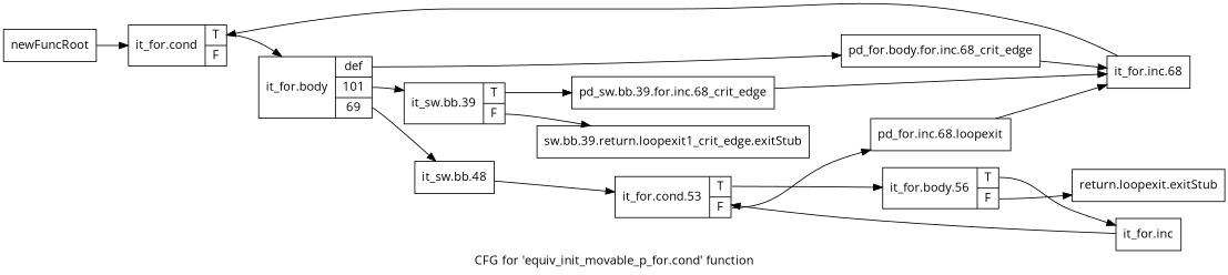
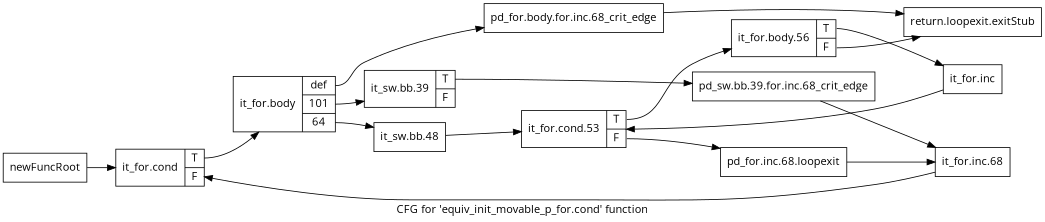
  digraph {
    fontname="Open Sans"
    label="CFG for 'equiv_init_movable_p_for.cond' function"
    rankdir=LR
    node [fontname="Open Sans" shape=record]
    edge [fontname="Open Sans"]
    n1 [label="{newFuncRoot}"]
    n2 [label="{it_for.cond|{<s0>T|<s1>F}}"]
-   n3 [label="{it_for.body|{<s0>def|<s1>101|<s2>69}}"]
+   n3 [label="{it_for.body|{<s0>def|<s1>101|<s2>64}}"]
    n4 [label="{pd_for.body.for.inc.68_crit_edge}"]
    n5 [label="{it_sw.bb.39|{<s0>T|<s1>F}}"]
    n6 [label="{it_sw.bb.48}"]
    n7 [label="{return.loopexit.exitStub}"]
-   n8 [label="{sw.bb.39.return.loopexit1_crit_edge.exitStub}"]
    n9 [label="{it_for.inc.68}"]
    n10 [label="{pd_sw.bb.39.for.inc.68_crit_edge}"]
    n11 [label="{it_for.cond.53|{<s0>T|<s1>F}}"]
    n12 [label="{it_for.body.56|{<s0>T|<s1>F}}"]
    n13 [label="{pd_for.inc.68.loopexit}"]
    n14 [label="{it_for.inc}"]
    n1 -> n2
    n2 -> n3 [tailport=s0]
    n3 -> n4 [tailport=s0]
    n3 -> n5 [tailport=s1]
    n3 -> n6 [tailport=s2]
-   n4 -> n9
-   n5 -> n8 [tailport=s1]
+   n4 -> n7
    n5 -> n10 [tailport=s0]
    n6 -> n11
    n9 -> n2
    n10 -> n9
    n11 -> n12 [tailport=s0]
    n11 -> n13 [tailport=s1]
    n12 -> n7 [tailport=s1]
    n12 -> n14 [tailport=s0]
    n13 -> n9
    n14 -> n11
  }
